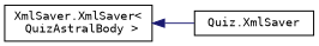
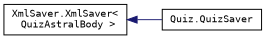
  digraph {
    rankdir=LR
    fontname="DejaVu Sans Mono"
    node [color=black fillcolor=white fontname="DejaVu Sans Mono" fontsize=10 shape=record style=filled]
    n1 [height=0.2 label="XmlSaver.XmlSaver\<\l QuizAstralBody \>" width=0.4]
-   n2 [height=0.2 label="Quiz.XmlSaver" width=0.4]
+   n2 [height=0.2 label="Quiz.QuizSaver" width=0.4]
    n1 -> n2 [color=midnightblue dir=back fontname="DejaVu Sans Mono" fontsize=10 labelfontname=Helvetica labelfontsize=10 style=solid]
  }
